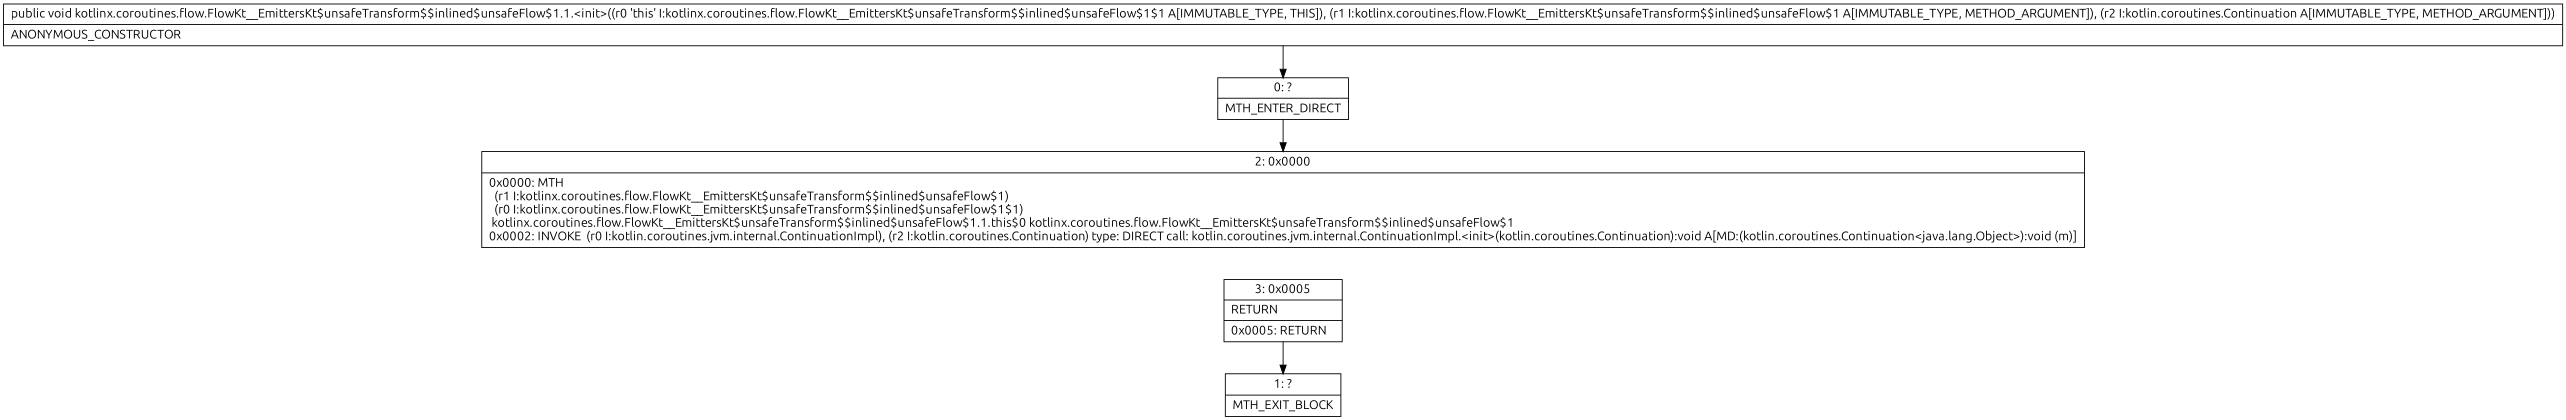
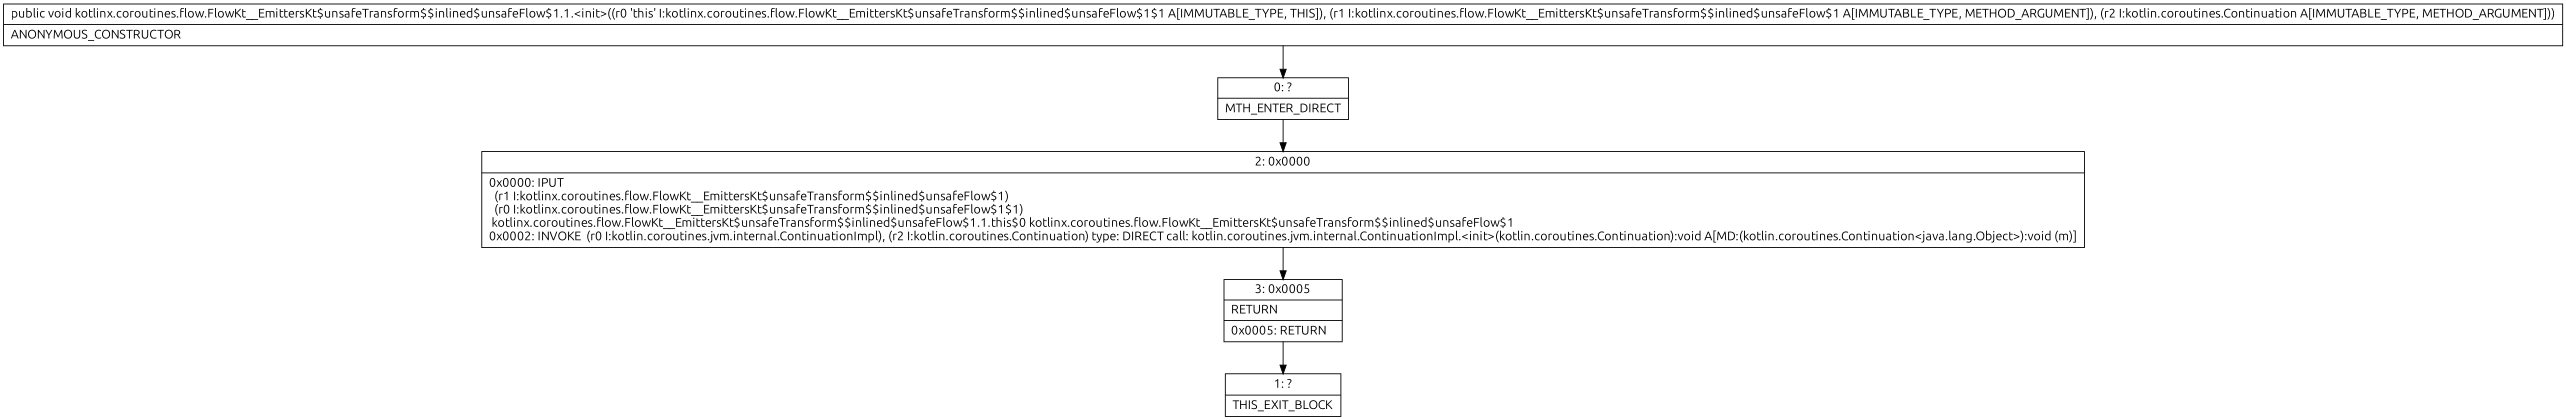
  digraph {
    fontname=Ubuntu
    node [fontname=Ubuntu shape=record]
    edge [fontname=Ubuntu]
    n1 [label="{0\:\ ?|MTH_ENTER_DIRECT\l}"]
-   n2 [label="{2\:\ 0x0000|0x0000: MTH  \l  (r1 I:kotlinx.coroutines.flow.FlowKt__EmittersKt$unsafeTransform$$inlined$unsafeFlow$1)\l  (r0 I:kotlinx.coroutines.flow.FlowKt__EmittersKt$unsafeTransform$$inlined$unsafeFlow$1$1)\l kotlinx.coroutines.flow.FlowKt__EmittersKt$unsafeTransform$$inlined$unsafeFlow$1.1.this$0 kotlinx.coroutines.flow.FlowKt__EmittersKt$unsafeTransform$$inlined$unsafeFlow$1 \l0x0002: INVOKE  (r0 I:kotlin.coroutines.jvm.internal.ContinuationImpl), (r2 I:kotlin.coroutines.Continuation) type: DIRECT call: kotlin.coroutines.jvm.internal.ContinuationImpl.\<init\>(kotlin.coroutines.Continuation):void A[MD:(kotlin.coroutines.Continuation\<java.lang.Object\>):void (m)]\l}"]
+   n2 [label="{2\:\ 0x0000|0x0000: IPUT  \l  (r1 I:kotlinx.coroutines.flow.FlowKt__EmittersKt$unsafeTransform$$inlined$unsafeFlow$1)\l  (r0 I:kotlinx.coroutines.flow.FlowKt__EmittersKt$unsafeTransform$$inlined$unsafeFlow$1$1)\l kotlinx.coroutines.flow.FlowKt__EmittersKt$unsafeTransform$$inlined$unsafeFlow$1.1.this$0 kotlinx.coroutines.flow.FlowKt__EmittersKt$unsafeTransform$$inlined$unsafeFlow$1 \l0x0002: INVOKE  (r0 I:kotlin.coroutines.jvm.internal.ContinuationImpl), (r2 I:kotlin.coroutines.Continuation) type: DIRECT call: kotlin.coroutines.jvm.internal.ContinuationImpl.\<init\>(kotlin.coroutines.Continuation):void A[MD:(kotlin.coroutines.Continuation\<java.lang.Object\>):void (m)]\l}"]
    n3 [label="{3\:\ 0x0005|RETURN\l|0x0005: RETURN   \l}"]
-   n4 [label="{1\:\ ?|MTH_EXIT_BLOCK\l}"]
+   n4 [label="{1\:\ ?|THIS_EXIT_BLOCK\l}"]
    n5 [label="{public void kotlinx.coroutines.flow.FlowKt__EmittersKt$unsafeTransform$$inlined$unsafeFlow$1.1.\<init\>((r0 'this' I:kotlinx.coroutines.flow.FlowKt__EmittersKt$unsafeTransform$$inlined$unsafeFlow$1$1 A[IMMUTABLE_TYPE, THIS]), (r1 I:kotlinx.coroutines.flow.FlowKt__EmittersKt$unsafeTransform$$inlined$unsafeFlow$1 A[IMMUTABLE_TYPE, METHOD_ARGUMENT]), (r2 I:kotlin.coroutines.Continuation A[IMMUTABLE_TYPE, METHOD_ARGUMENT]))  | ANONYMOUS_CONSTRUCTOR\l}"]
    n1 -> n2
+   n2 -> n3
    n3 -> n4
    n5 -> n1
  }
